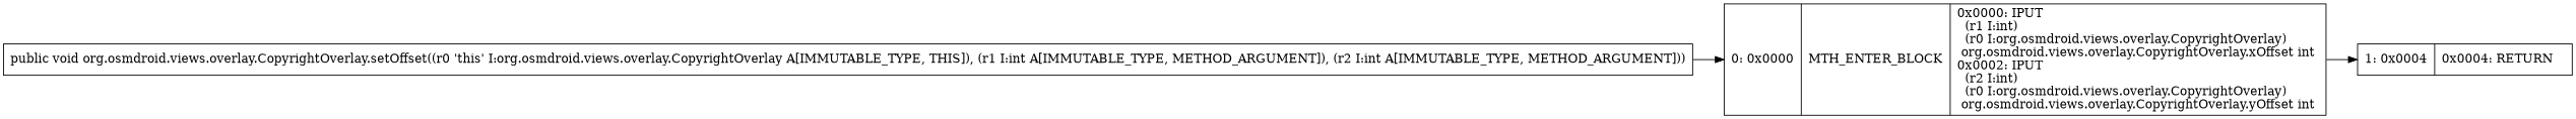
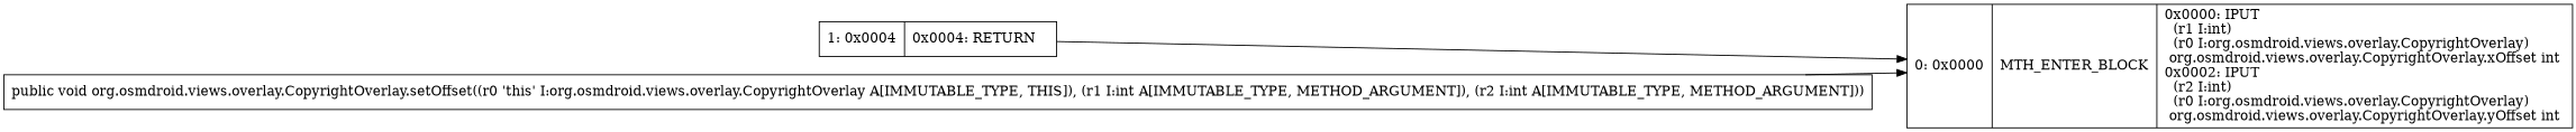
  digraph {
    rankdir=LR
    node [shape=record]
    n1 [label="{0\:\ 0x0000|MTH_ENTER_BLOCK\l|0x0000: IPUT  \l  (r1 I:int)\l  (r0 I:org.osmdroid.views.overlay.CopyrightOverlay)\l org.osmdroid.views.overlay.CopyrightOverlay.xOffset int \l0x0002: IPUT  \l  (r2 I:int)\l  (r0 I:org.osmdroid.views.overlay.CopyrightOverlay)\l org.osmdroid.views.overlay.CopyrightOverlay.yOffset int \l}"]
    n2 [label="{1\:\ 0x0004|0x0004: RETURN   \l}"]
    n3 [label="{public void org.osmdroid.views.overlay.CopyrightOverlay.setOffset((r0 'this' I:org.osmdroid.views.overlay.CopyrightOverlay A[IMMUTABLE_TYPE, THIS]), (r1 I:int A[IMMUTABLE_TYPE, METHOD_ARGUMENT]), (r2 I:int A[IMMUTABLE_TYPE, METHOD_ARGUMENT])) }"]
-   n1 -> n2
+   n2 -> n1
    n3 -> n1
  }
